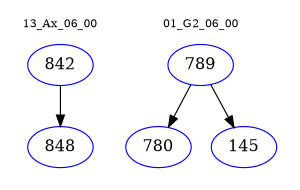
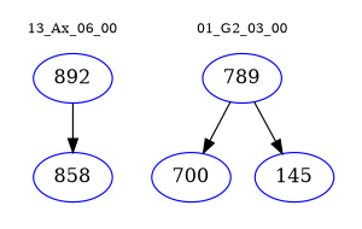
  digraph {
    node [color=blue]
    edge [color=black]
-   n1 [label=842]
-   n2 [label=848]
+   n1 [label=892]
+   n2 [label=858]
    n3 [label=789]
-   n4 [label=780]
+   n4 [label=700]
    n5 [label=145]
    subgraph cluster_1 {
      color=white
      fontsize=10
      label="13_Ax_06_00"
      n1
      n2
    }
    subgraph cluster_2 {
      color=white
      fontsize=10
-     label="01_G2_06_00"
+     label="01_G2_03_00"
      n3
      n4
      n5
    }
    n1 -> n2
    n3 -> n4
    n3 -> n5
  }
